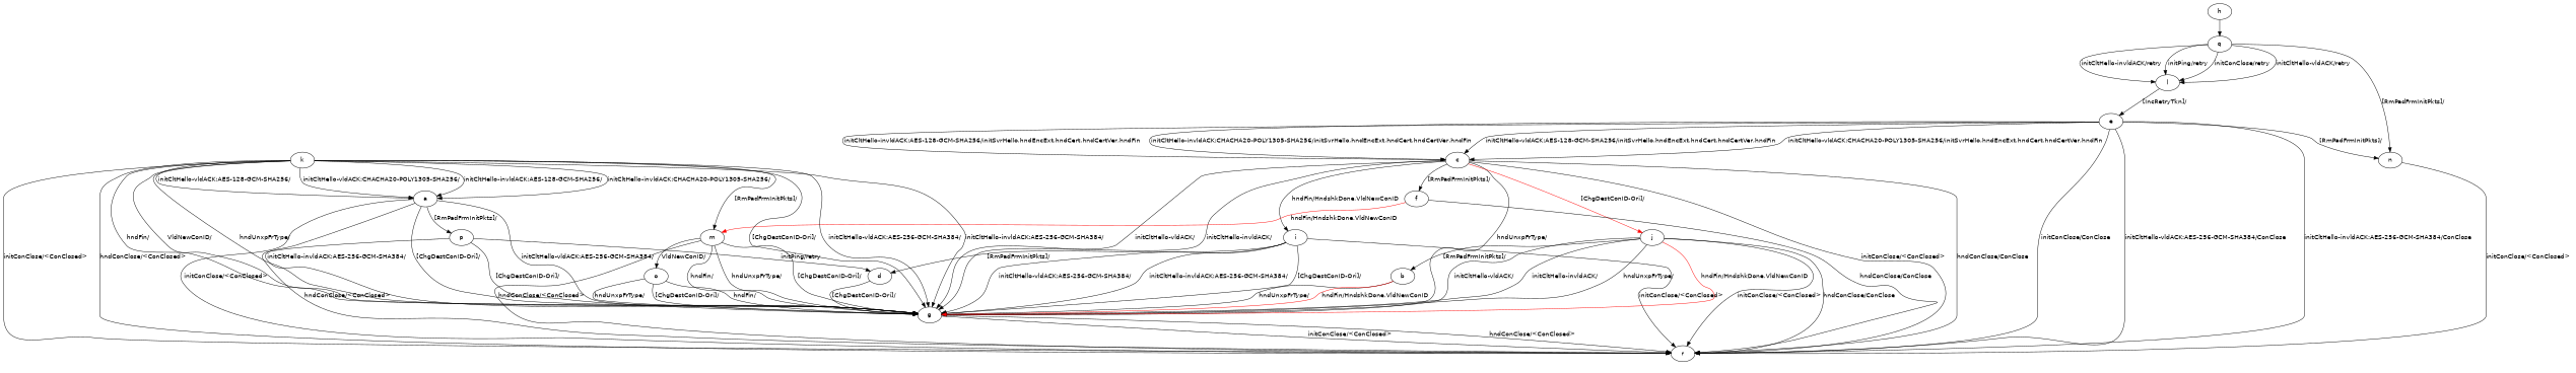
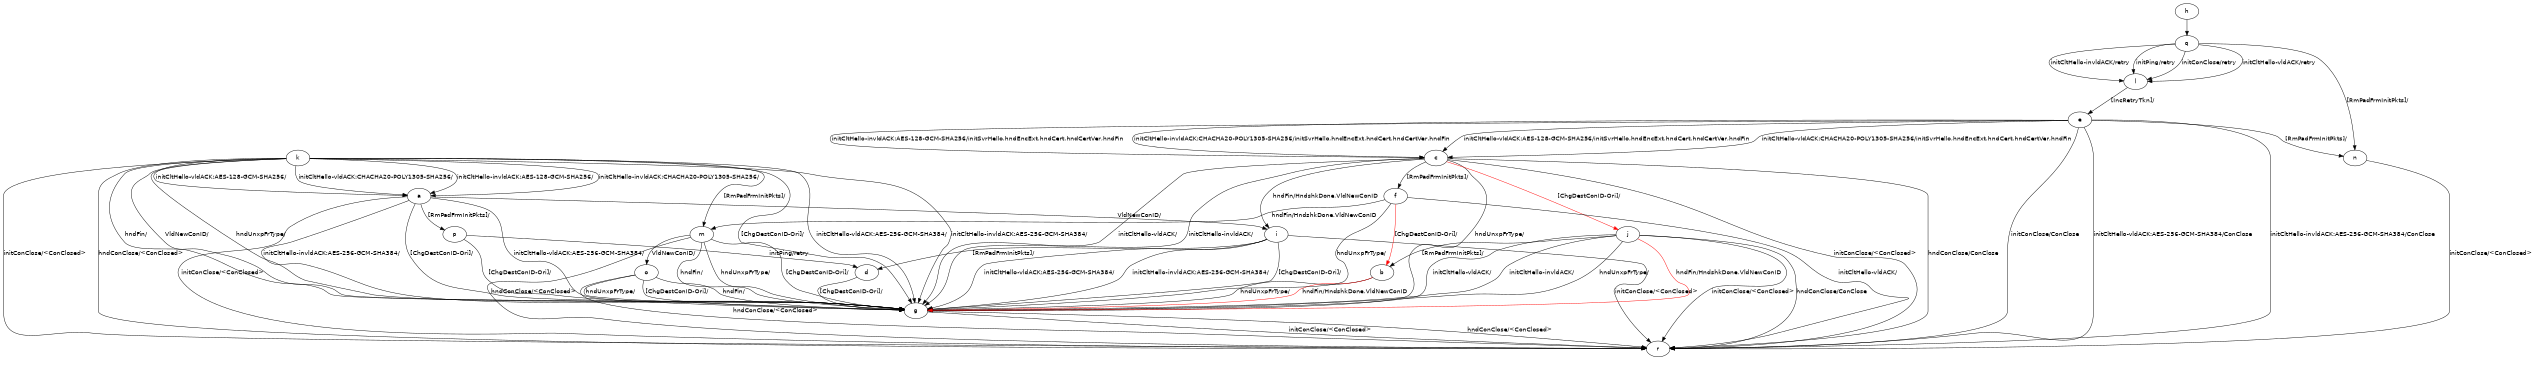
  digraph {
    fontname="DejaVu Sans"
    node [fontname="DejaVu Sans"]
    edge [fontname="DejaVu Sans"]
    a
    g
    i
    p
    r
    d
    b
    c
    f
    j
    m
    k
    o
    e
    n
    h
    q
    l
    a -> g [label="initCltHello-vldACK:AES-256-GCM-SHA384/ "]
    a -> g [label="initCltHello-invldACK:AES-256-GCM-SHA384/ "]
    a -> g [label="[ChgDestConID-Ori]/ "]
+   a -> i [label="VldNewConID/ "]
    a -> p [label="[RmPadFrmInitPkts]/ "]
    a -> r [label="initConClose/<ConClosed> "]
    g -> r [label="initConClose/<ConClosed> "]
    g -> r [label="hndConClose/<ConClosed> "]
    i -> g [label="initCltHello-vldACK:AES-256-GCM-SHA384/ "]
    i -> g [label="initCltHello-invldACK:AES-256-GCM-SHA384/ "]
    i -> g [label="[ChgDestConID-Ori]/ "]
    i -> r [label="initConClose/<ConClosed> "]
    i -> d [label="[RmPadFrmInitPkts]/ "]
    p -> g [label="[ChgDestConID-Ori]/ "]
    p -> d [label="initPing/retry "]
    d -> g [label="[ChgDestConID-Ori]/ "]
    b -> g [label="hndUnxpFrType/ "]
    b -> g [color=red label="hndFin/HndshkDone,VldNewConID "]
    c -> g [label="initCltHello-vldACK/ "]
    c -> g [label="initCltHello-invldACK/ "]
    c -> g [label="hndUnxpFrType/ "]
    c -> i [label="hndFin/HndshkDone,VldNewConID "]
    c -> r [label="initConClose/<ConClosed> "]
    c -> r [label="hndConClose/ConClose "]
    c -> f [label="[RmPadFrmInitPkts]/ "]
    c -> j [color=red label="[ChgDestConID-Ori]/ "]
-   f -> r [label="hndConClose/ConClose "]
-   f -> m [label="hndFin/HndshkDone,VldNewConID " color=red]
+   f -> g [label="hndUnxpFrType/ "]
+   f -> r [label="initCltHello-vldACK/ "]
+   f -> b [color=red label="[ChgDestConID-Ori]/ "]
+   f -> m [label="hndFin/HndshkDone,VldNewConID "]
    j -> g [label="initCltHello-vldACK/ "]
    j -> g [label="initCltHello-invldACK/ "]
    j -> g [label="hndUnxpFrType/ "]
    j -> g [color=red label="hndFin/HndshkDone,VldNewConID "]
    j -> r [label="initConClose/<ConClosed> "]
    j -> r [label="hndConClose/ConClose "]
    j -> b [label="[RmPadFrmInitPkts]/ "]
    m -> g [label="hndFin/ "]
    m -> g [label="hndUnxpFrType/ "]
    m -> g [label="[ChgDestConID-Ori]/ "]
    m -> r [label="hndConClose/<ConClosed> "]
    m -> o [label="VldNewConID/ "]
    k -> a [label="initCltHello-vldACK:AES-128-GCM-SHA256/ "]
    k -> a [label="initCltHello-vldACK:CHACHA20-POLY1305-SHA256/ "]
    k -> a [label="initCltHello-invldACK:AES-128-GCM-SHA256/ "]
    k -> a [label="initCltHello-invldACK:CHACHA20-POLY1305-SHA256/ "]
    k -> g [label="initCltHello-vldACK:AES-256-GCM-SHA384/ "]
    k -> g [label="initCltHello-invldACK:AES-256-GCM-SHA384/ "]
    k -> g [label="hndFin/ "]
    k -> g [label="hndUnxpFrType/ "]
    k -> g [label="VldNewConID/ "]
    k -> g [label="[ChgDestConID-Ori]/ "]
    k -> r [label="initConClose/<ConClosed> "]
    k -> r [label="hndConClose/<ConClosed> "]
    k -> m [label="[RmPadFrmInitPkts]/ "]
    o -> g [label="hndFin/ "]
    o -> g [label="hndUnxpFrType/ "]
    o -> g [label="[ChgDestConID-Ori]/ "]
-   p -> r [label="hndConClose/<ConClosed> "]
+   o -> r [label="hndConClose/<ConClosed> "]
    e -> r [label="initConClose/ConClose "]
    e -> r [label="initCltHello-vldACK:AES-256-GCM-SHA384/ConClose "]
    e -> r [label="initCltHello-invldACK:AES-256-GCM-SHA384/ConClose "]
    e -> c [label="initCltHello-vldACK:AES-128-GCM-SHA256/initSvrHello,hndEncExt,hndCert,hndCertVer,hndFin "]
    e -> c [label="initCltHello-vldACK:CHACHA20-POLY1305-SHA256/initSvrHello,hndEncExt,hndCert,hndCertVer,hndFin "]
    e -> c [label="initCltHello-invldACK:AES-128-GCM-SHA256/initSvrHello,hndEncExt,hndCert,hndCertVer,hndFin "]
    e -> c [label="initCltHello-invldACK:CHACHA20-POLY1305-SHA256/initSvrHello,hndEncExt,hndCert,hndCertVer,hndFin "]
    e -> n [label="[RmPadFrmInitPkts]/ "]
    n -> r [label="initConClose/<ConClosed> "]
    h -> q
    q -> n [label="[RmPadFrmInitPkts]/ "]
    q -> l [label="initPing/retry "]
    q -> l [label="initConClose/retry "]
    q -> l [label="initCltHello-vldACK/retry "]
    q -> l [label="initCltHello-invldACK/retry "]
    l -> e [label="[IncRetryTkn]/ "]
  }
